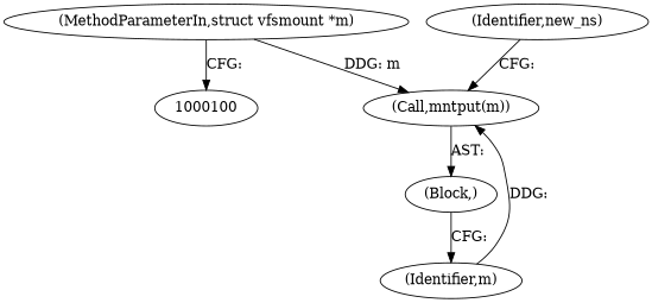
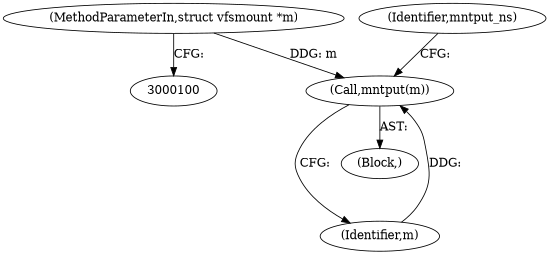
  digraph {
    n1 [label="(Call,mntput(m))"]
    n2 [label="(Identifier,m)"]
    n3 [label="(Block,)"]
    n4 [label="(MethodParameterIn,struct vfsmount *m)"]
-   1000100
-   n6 [label="(Identifier,new_ns)"]
-   n3 -> n2 [label="CFG: "]
+   1000100 [label=3000100]
+   n6 [label="(Identifier,mntput_ns)"]
+   n1 -> n2 [label="CFG: "]
    n1 -> n3 [label="AST: "]
    n2 -> n1 [label="DDG: "]
    n4 -> n1 [label="DDG: m"]
    n4 -> 1000100 [label="CFG: "]
    n6 -> n1 [label="CFG: "]
  }
